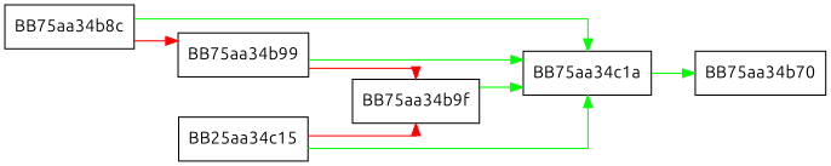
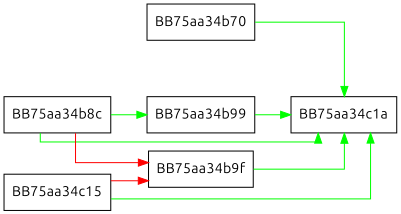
  digraph {
    fontname=Ubuntu
    rankdir=LR
    splines=ortho
    node [fontname=Ubuntu shape=box]
    edge [color=green fontname=Ubuntu]
    BB75aa34b70
    BB75aa34c1a
    BB75aa34b8c
    BB75aa34b99
    BB75aa34b9f
-   BB75aa34c15 [label=BB25aa34c15]
-   BB75aa34c1a -> BB75aa34b70
+   BB75aa34c15
+   BB75aa34b70 -> BB75aa34c1a
    BB75aa34b8c -> BB75aa34c1a
-   BB75aa34b8c -> BB75aa34b99 [color=red]
+   BB75aa34b8c -> BB75aa34b99
    BB75aa34b99 -> BB75aa34c1a
-   BB75aa34b99 -> BB75aa34b9f [color=red]
+   BB75aa34b8c -> BB75aa34b9f [color=red]
    BB75aa34b9f -> BB75aa34c1a
    BB75aa34c15 -> BB75aa34c1a
    BB75aa34c15 -> BB75aa34b9f [color=red]
  }
